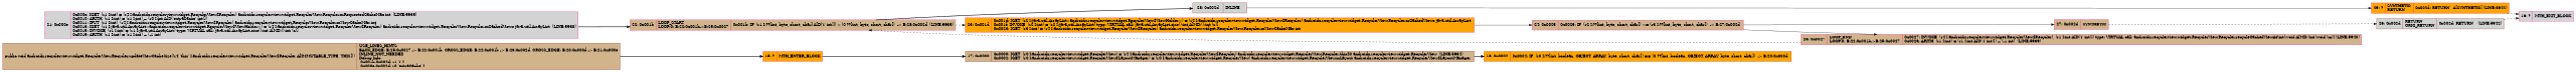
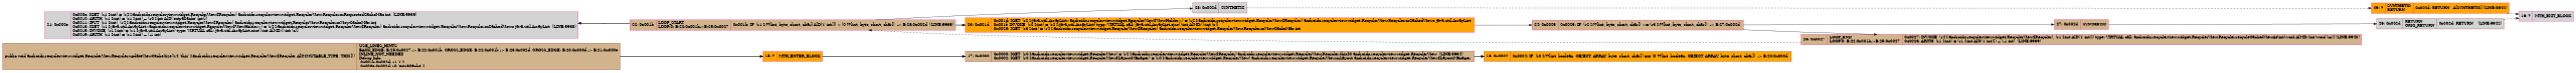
  digraph {
    rankdir=LR
    node [color=deeppink fillcolor=tan shape=record style=filled]
    edge [style=solid]
    n1 [fillcolor=orange label="{15\:\ ?|MTH_ENTER_BLOCK\l}"]
    n2 [color=brown label="{17\:\ 0x0000|0x0000: IGET  (r0 I:androidx.recyclerview.widget.RecyclerView) = (r4 I:androidx.recyclerview.widget.RecyclerView$Recycler) androidx.recyclerview.widget.RecyclerView.Recycler.this$0 androidx.recyclerview.widget.RecyclerView  (LINE:5934)\l0x0002: IGET  (r0 I:androidx.recyclerview.widget.RecyclerView$LayoutManager) = (r0 I:androidx.recyclerview.widget.RecyclerView) androidx.recyclerview.widget.RecyclerView.mLayout androidx.recyclerview.widget.RecyclerView$LayoutManager \l}"]
    n3 [color=brown fillcolor=orange label="{18\:\ 0x0004|0x0004: IF  (r0 I:??[int, boolean, OBJECT, ARRAY, byte, short, char]) == (0 ??[int, boolean, OBJECT, ARRAY, byte, short, char])  \-\> B:20:0x000d \l}"]
    n4 [fillcolor=lightgrey label="{21\:\ 0x000e|0x000e: IGET  (r1 I:int) = (r4 I:androidx.recyclerview.widget.RecyclerView$Recycler) androidx.recyclerview.widget.RecyclerView.Recycler.mRequestedCacheMax int  (LINE:5935)\l0x0010: ARITH  (r1 I:int) = (r1 I:int) + (r0 I:int A[D('extraCache' int)]) \l0x0011: IPUT  (r1 I:int), (r4 I:androidx.recyclerview.widget.RecyclerView$Recycler) androidx.recyclerview.widget.RecyclerView.Recycler.mViewCacheMax int \l0x0013: IGET  (r1 I:java.util.ArrayList\<androidx.recyclerview.widget.RecyclerView$ViewHolder\>) = (r4 I:androidx.recyclerview.widget.RecyclerView$Recycler) androidx.recyclerview.widget.RecyclerView.Recycler.mCachedViews java.util.ArrayList  (LINE:5938)\l0x0015: INVOKE  (r1 I:int) = (r1 I:java.util.ArrayList) type: VIRTUAL call: java.util.ArrayList.size():int A[MD:():int (c)]\l0x0019: ARITH  (r1 I:int) = (r1 I:int) + (\-1 int) \l}"]
    n5 [label="{22\:\ 0x001b|LOOP_START\lLOOP:0: B:22:0x001b\-\>B:25:0x0027\l|0x001b: IF  (r1 I:??[int, byte, short, char] A[D('i' int)]) \< (0 ??[int, byte, short, char])  \-\> B:28:0x002d  (LINE:5939)\l}"]
    n6 [fillcolor=orange label="{23\:\ 0x001d|0x001d: IGET  (r2 I:java.util.ArrayList\<androidx.recyclerview.widget.RecyclerView$ViewHolder\>) = (r4 I:androidx.recyclerview.widget.RecyclerView$Recycler) androidx.recyclerview.widget.RecyclerView.Recycler.mCachedViews java.util.ArrayList \l0x001f: INVOKE  (r2 I:int) = (r2 I:java.util.ArrayList) type: VIRTUAL call: java.util.ArrayList.size():int A[MD:():int (c)]\l0x0023: IGET  (r3 I:int) = (r4 I:androidx.recyclerview.widget.RecyclerView$Recycler) androidx.recyclerview.widget.RecyclerView.Recycler.mViewCacheMax int \l}"]
-   n7 [color=brown fillcolor=lightgrey label="{28\:\ 0x002d|INLINE\l}"]
+   n7 [color=brown fillcolor=lightgrey label="{28\:\ 0x002d|SYNTHETIC\l}"]
    n8 [label="{24\:\ 0x0025|0x0025: IF  (r2 I:??[int, byte, short, char]) \<= (r3 I:??[int, byte, short, char])  \-\> B:27:0x002d \l}"]
    n9 [fillcolor=orange label="{29\:\ ?|SYNTHETIC\lRETURN\l|0x002d: RETURN   A[SYNTHETIC] (LINE:5942)\l}"]
    n10 [label="{25\:\ 0x0027|LOOP_END\lLOOP:0: B:22:0x001b\-\>B:25:0x0027\l|0x0027: INVOKE  (r4 I:androidx.recyclerview.widget.RecyclerView$Recycler), (r1 I:int A[D('i' int)]) type: VIRTUAL call: androidx.recyclerview.widget.RecyclerView.Recycler.recycleCachedViewAt(int):void A[MD:(int):void (m)] (LINE:5940)\l0x002a: ARITH  (r1 I:int) = (r1 I:int A[D('i' int)]) + (\-1 int)  (LINE:5939)\l}"]
    n11 [label="{27\:\ 0x002d|SYNTHETIC\l}"]
    n12 [color=brown fillcolor=lightgrey label="{26\:\ 0x002d|RETURN\lORIG_RETURN\l|0x002d: RETURN    (LINE:5942)\l}"]
    n13 [fillcolor=lightgrey label="{16\:\ ?|MTH_EXIT_BLOCK\l}"]
    n14 [color=brown label="{public void androidx.recyclerview.widget.RecyclerView.Recycler.updateViewCacheSize((r4 'this' I:androidx.recyclerview.widget.RecyclerView$Recycler A[IMMUTABLE_TYPE, THIS]))  | USE_LINES_HINTS\lBACK_EDGE: B:25:0x0027 \-\> B:22:0x001b, CROSS_EDGE: B:22:0x001b \-\> B:26:0x002d, CROSS_EDGE: B:20:0x000d \-\> B:21:0x000e\lINLINE_NOT_NEEDED\lDebug Info:\l  0x001b\-0x002d: r1 'i' I\l  0x000e\-0x002d: r0 'extraCache' I\l}"]
    n1 -> n2 [style=bold]
    n2 -> n3 [style=bold]
-   n4 -> n5 [style=bold]
-   n5 -> n6 [style=dashed]
-   n5 -> n7 [style=bold]
+   n5 -> n4 [style=bold]
+   n5 -> n6 [style=bold]
+   n5 -> n7
    n6 -> n8
-   n7 -> n9
+   n7 -> n9 [style=dashed]
    n8 -> n10
    n8 -> n11
    n9 -> n13 [style=dashed]
    n10 -> n5 [style=dashed]
-   n11 -> n12 [style=dashed]
+   n11 -> n12
    n12 -> n13 [style=dashed]
    n14 -> n1 [style=bold]
  }
